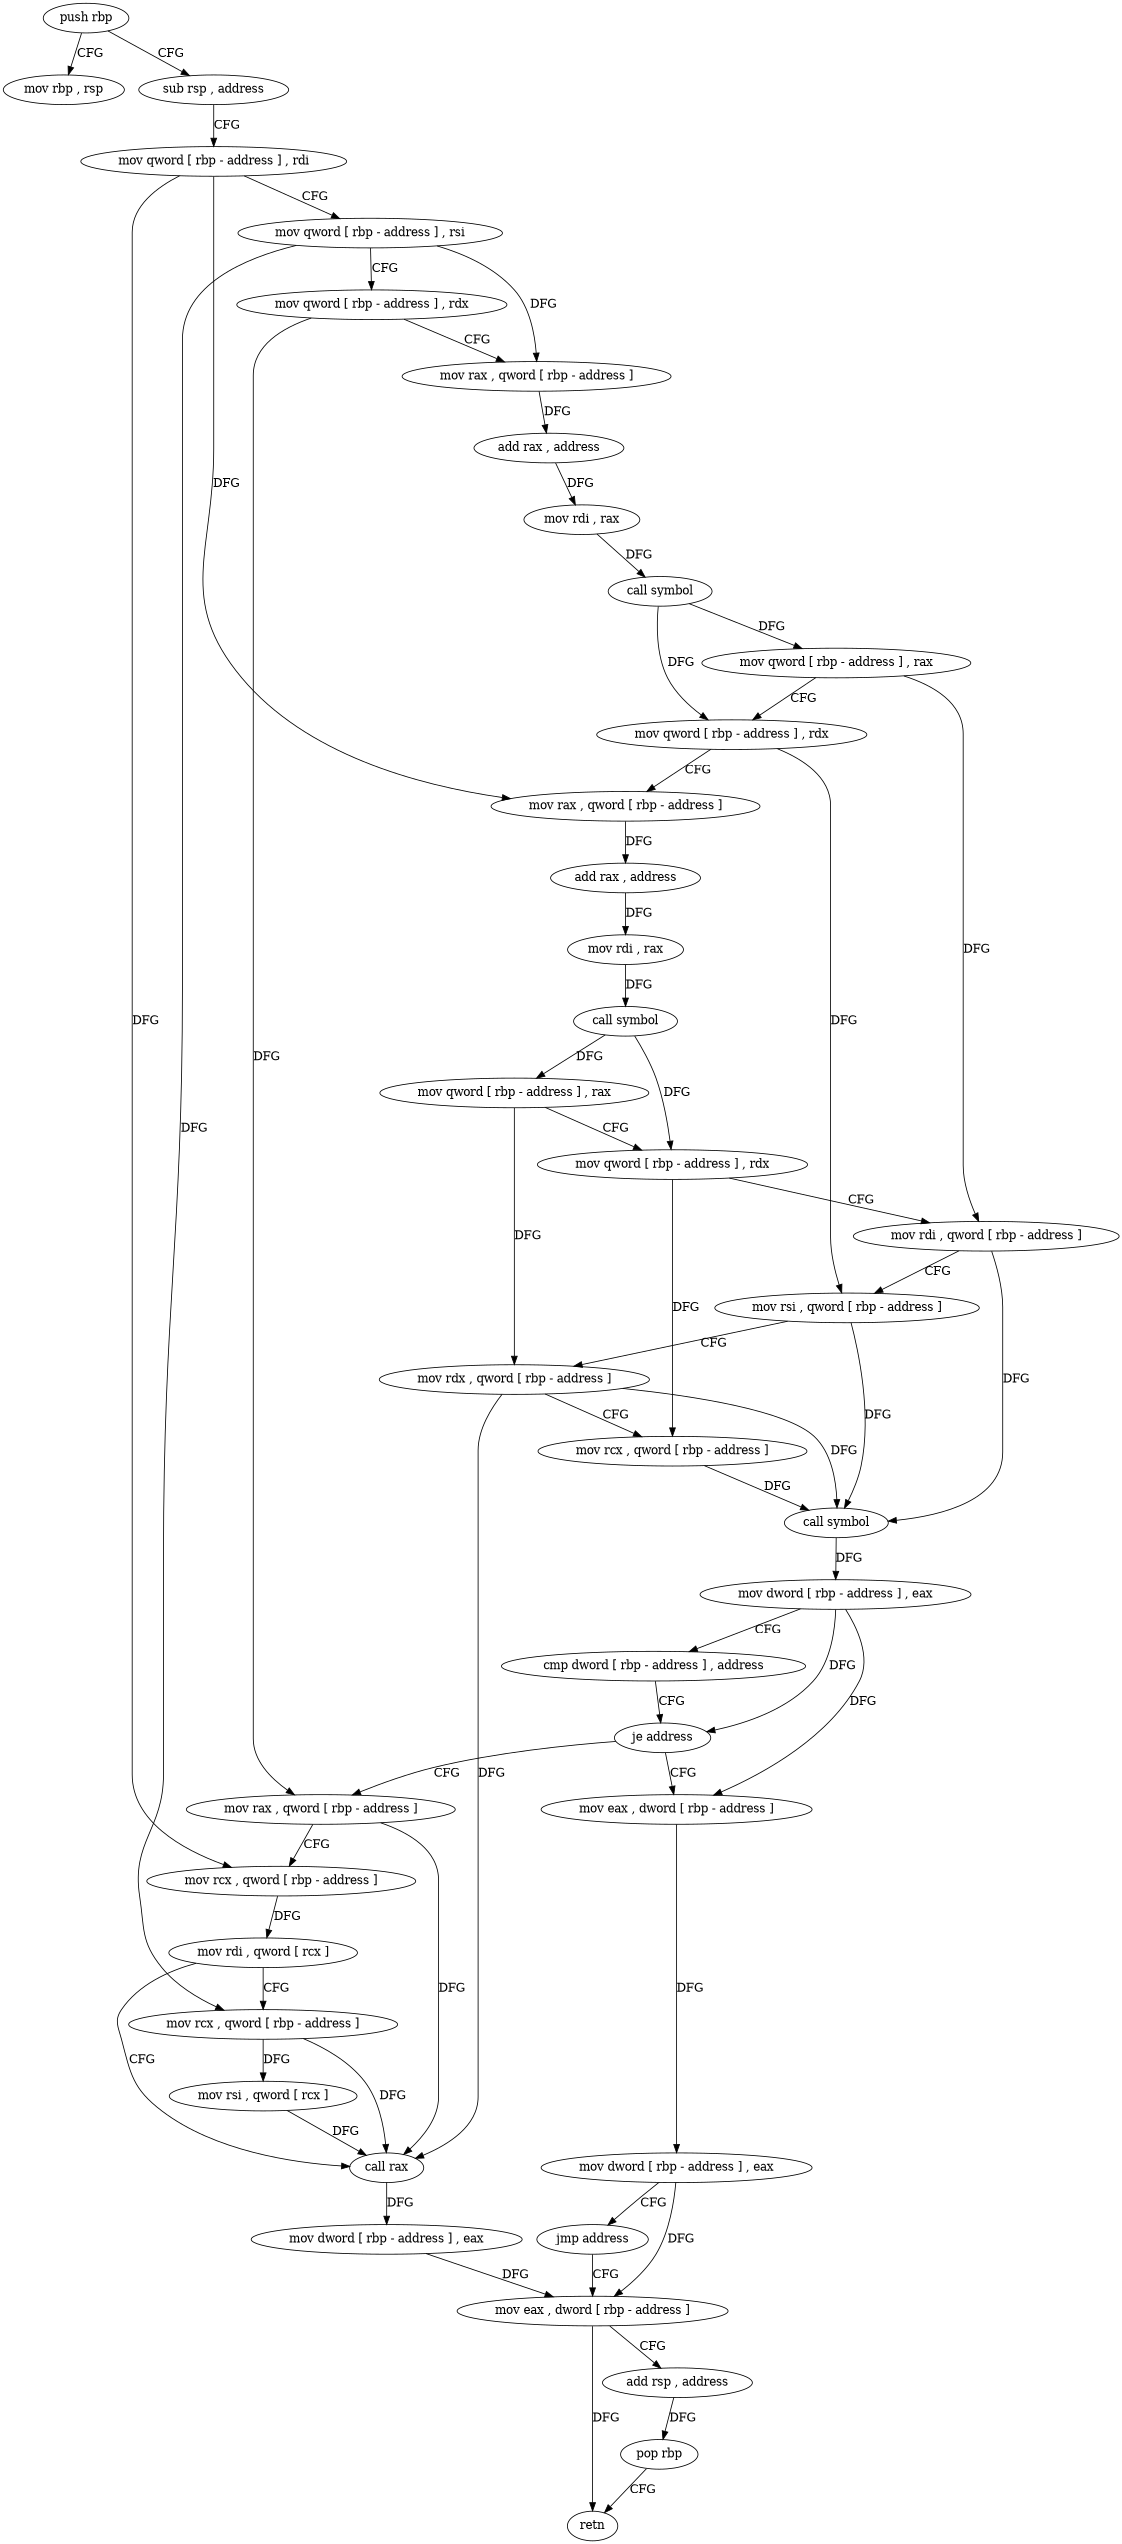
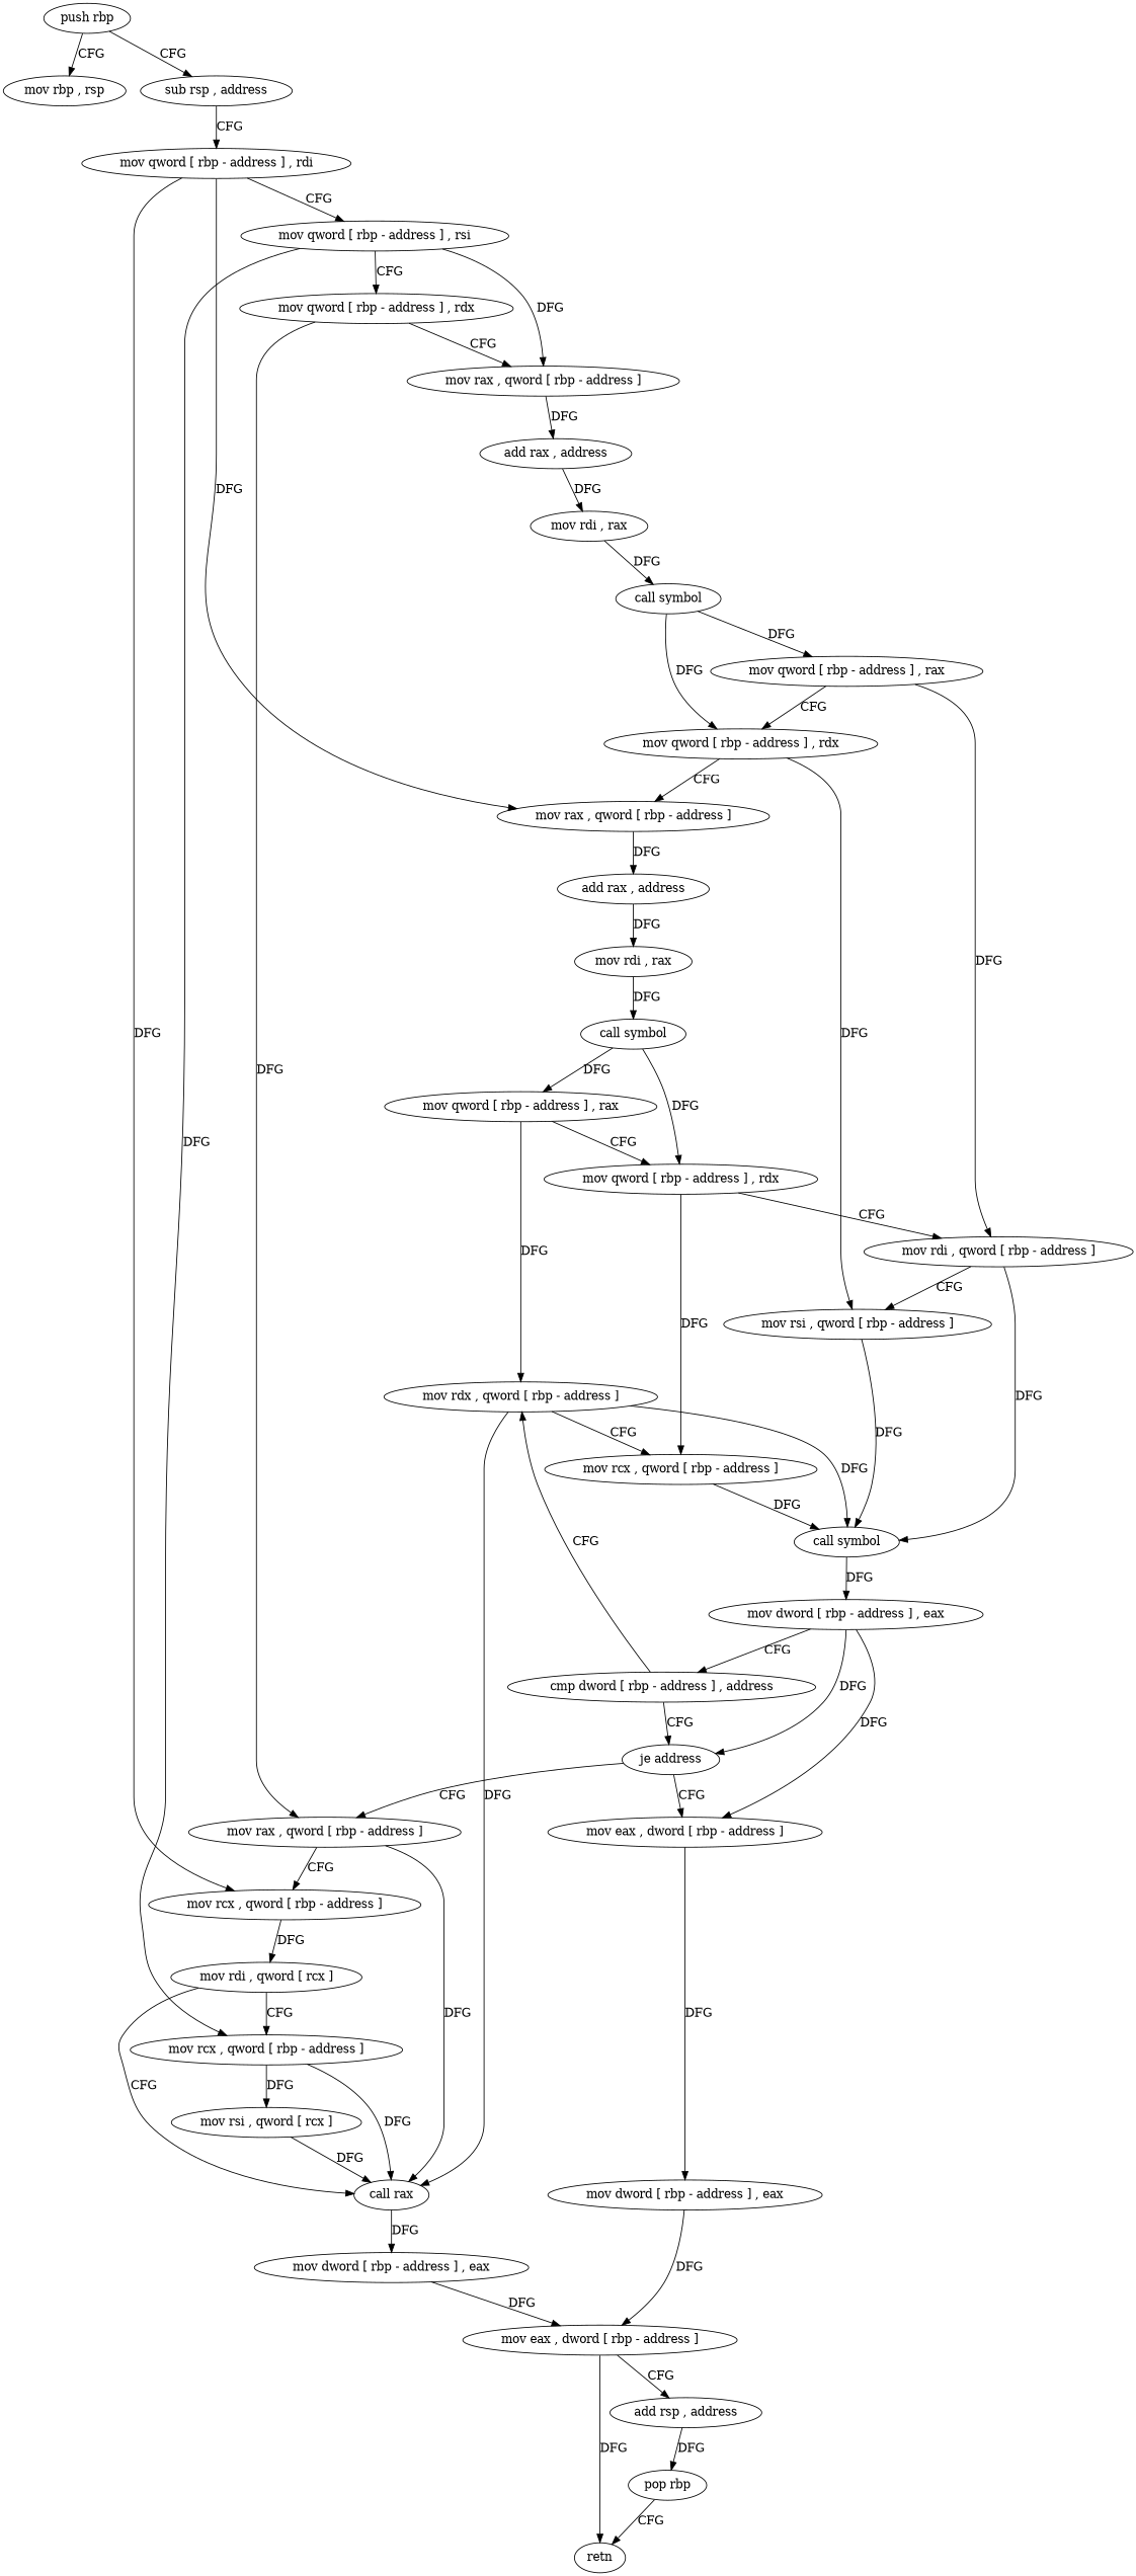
  digraph {
    n1 [label="push rbp"]
    n2 [label="mov rbp , rsp"]
    n3 [label="sub rsp , address"]
    n4 [label="mov qword [ rbp - address ] , rdi"]
    n5 [label="mov qword [ rbp - address ] , rsi"]
    n6 [label="mov rax , qword [ rbp - address ]"]
    n7 [label="mov rcx , qword [ rbp - address ]"]
    n8 [label="mov qword [ rbp - address ] , rdx"]
    n9 [label="mov rax , qword [ rbp - address ]"]
    n10 [label="mov rcx , qword [ rbp - address ]"]
    n11 [label="add rax , address"]
    n12 [label="mov rdi , qword [ rcx ]"]
    n13 [label="mov rax , qword [ rbp - address ]"]
    n14 [label="add rax , address"]
    n15 [label="call rax"]
    n16 [label="mov rsi , qword [ rcx ]"]
    n17 [label="mov rdi , rax"]
    n18 [label="call symbol"]
    n19 [label="mov qword [ rbp - address ] , rax"]
    n20 [label="mov qword [ rbp - address ] , rdx"]
    n21 [label="mov rdi , qword [ rbp - address ]"]
    n22 [label="mov rsi , qword [ rbp - address ]"]
    n23 [label="call symbol"]
    n24 [label="mov rdx , qword [ rbp - address ]"]
    n25 [label="mov rdi , rax"]
    n26 [label="call symbol"]
    n27 [label="mov qword [ rbp - address ] , rax"]
    n28 [label="mov qword [ rbp - address ] , rdx"]
    n29 [label="mov rcx , qword [ rbp - address ]"]
    n30 [label="mov dword [ rbp - address ] , eax"]
    n31 [label="mov dword [ rbp - address ] , eax"]
    n32 [label="cmp dword [ rbp - address ] , address"]
    n33 [label="je address"]
    n34 [label="mov eax , dword [ rbp - address ]"]
    n35 [label="mov dword [ rbp - address ] , eax"]
    n36 [label="mov eax , dword [ rbp - address ]"]
-   n37 [label="jmp address"]
    n38 [label="add rsp , address"]
    n39 [label=retn]
    n40 [label="pop rbp"]
    n1 -> n2 [label=CFG]
    n1 -> n3 [label=CFG]
    n3 -> n4 [label=CFG]
    n4 -> n5 [label=CFG]
    n4 -> n6 [label=DFG]
    n4 -> n7 [label=DFG]
    n5 -> n8 [label=CFG]
    n5 -> n9 [label=DFG]
    n5 -> n10 [label=DFG]
    n6 -> n11 [label=DFG]
    n7 -> n12 [label=DFG]
    n8 -> n9 [label=CFG]
    n8 -> n13 [label=DFG]
    n9 -> n14 [label=DFG]
    n10 -> n15 [label=DFG]
    n10 -> n16 [label=DFG]
    n11 -> n25 [label=DFG]
    n12 -> n10 [label=CFG]
    n12 -> n15 [label=CFG]
    n13 -> n7 [label=CFG]
    n13 -> n15 [label=DFG]
    n14 -> n17 [label=DFG]
    n15 -> n31 [label=DFG]
    n16 -> n15 [label=DFG]
    n17 -> n18 [label=DFG]
    n18 -> n19 [label=DFG]
    n18 -> n20 [label=DFG]
    n19 -> n20 [label=CFG]
    n19 -> n21 [label=DFG]
    n20 -> n6 [label=CFG]
    n20 -> n22 [label=DFG]
    n21 -> n22 [label=CFG]
    n21 -> n23 [label=DFG]
    n22 -> n23 [label=DFG]
-   n22 -> n24 [label=CFG]
+   n32 -> n24 [label=CFG]
    n23 -> n30 [label=DFG]
    n24 -> n15 [label=DFG]
    n24 -> n23 [label=DFG]
    n24 -> n29 [label=CFG]
    n25 -> n26 [label=DFG]
    n26 -> n27 [label=DFG]
    n26 -> n28 [label=DFG]
    n27 -> n24 [label=DFG]
    n27 -> n28 [label=CFG]
    n28 -> n21 [label=CFG]
    n28 -> n29 [label=DFG]
    n29 -> n23 [label=DFG]
    n30 -> n32 [label=CFG]
    n30 -> n33 [label=DFG]
    n30 -> n34 [label=DFG]
    n31 -> n36 [label=DFG]
    n32 -> n33 [label=CFG]
    n33 -> n13 [label=CFG]
    n33 -> n34 [label=CFG]
    n34 -> n35 [label=DFG]
    n35 -> n36 [label=DFG]
-   n35 -> n37 [label=CFG]
    n36 -> n38 [label=CFG]
    n36 -> n39 [label=DFG]
-   n37 -> n36 [label=CFG]
    n38 -> n40 [label=DFG]
    n40 -> n39 [label=CFG]
  }
